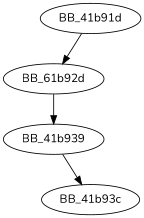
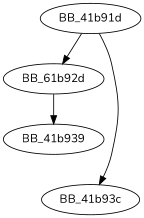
  digraph {
    fontname=Nunito
    node [fontname=Nunito]
    edge [fontname=Nunito]
    n1 [label=BB_61b92d]
    BB_41b91d
    BB_41b939
    BB_41b93c
    n1 -> BB_41b939
    BB_41b91d -> n1
-   BB_41b939 -> BB_41b93c
+   BB_41b91d -> BB_41b93c
  }
